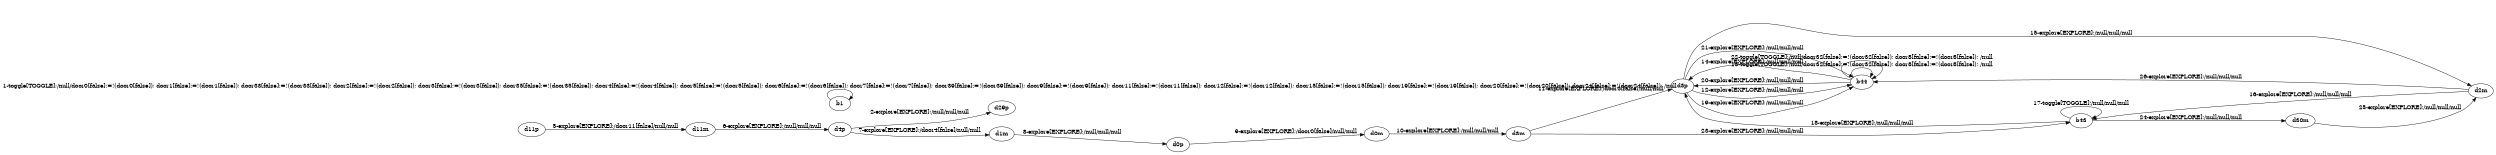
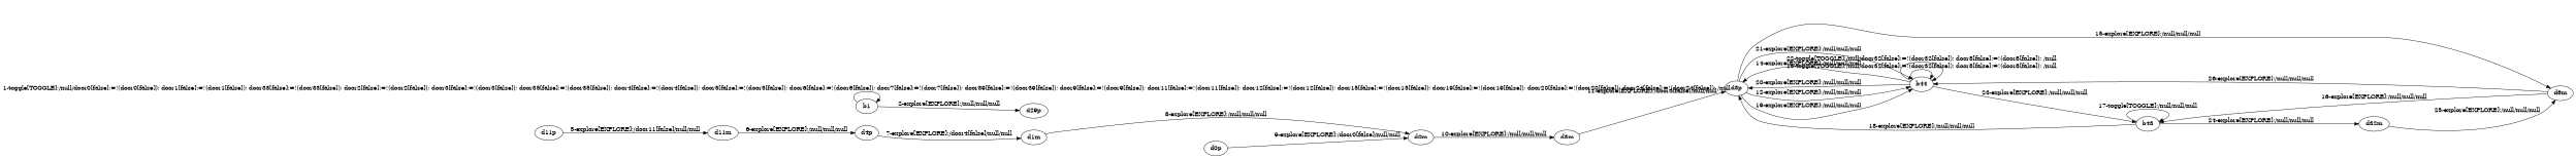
  digraph {
    rankdir=LR
    b1
    n2 [label=d29p]
    d11p
    d11m
    d4p
    n6 [label=d1m]
    d0p
    d0m
    d3m
    d3p
    b44
-   d6m [label=d2m]
+   d6m
    b43
-   d32m [label=d30m]
+   d32m
    b1 -> b1 [label="1-toggle[TOGGLE];/null/door0[false]:=!(door0[false]); door1[false]:=!(door1[false]); door33[false]:=!(door33[false]); door2[false]:=!(door2[false]); door3[false]:=!(door3[false]); door35[false]:=!(door35[false]); door4[false]:=!(door4[false]); door5[false]:=!(door5[false]); door6[false]:=!(door6[false]); door7[false]:=!(door7[false]); door39[false]:=!(door39[false]); door9[false]:=!(door9[false]); door11[false]:=!(door11[false]); door12[false]:=!(door12[false]); door15[false]:=!(door15[false]); door19[false]:=!(door19[false]); door20[false]:=!(door20[false]); door24[false]:=!(door24[false]); /null"]
-   d4p -> n2 [label="2-explore[EXPLORE];/null/null/null"]
+   b1 -> n2 [label="2-explore[EXPLORE];/null/null/null"]
    d11p -> d11m [label="5-explore[EXPLORE];/door11[false]/null/null"]
    d11m -> d4p [label="6-explore[EXPLORE];/null/null/null"]
    d4p -> n6 [label="7-explore[EXPLORE];/door4[false]/null/null"]
-   n6 -> d0p [label="8-explore[EXPLORE];/null/null/null"]
+   n6 -> d0m [label="8-explore[EXPLORE];/null/null/null"]
    d0p -> d0m [label="9-explore[EXPLORE];/door0[false]/null/null"]
    d0m -> d3m [label="10-explore[EXPLORE];/null/null/null"]
    d3m -> d3p [label="11-explore[EXPLORE];/door3[false]/null/null"]
    d3p -> b44 [label="12-explore[EXPLORE];/null/null/null"]
    d3p -> b44 [label="19-explore[EXPLORE];/null/null/null"]
    d3p -> b44 [label="21-explore[EXPLORE];/null/null/null"]
    d3p -> d6m [label="15-explore[EXPLORE];/null/null/null"]
    b44 -> d3p [label="14-explore[EXPLORE];/null/null/null"]
    b44 -> d3p [label="20-explore[EXPLORE];/null/null/null"]
    b44 -> b44 [label="13-toggle[TOGGLE];/null/door32[false]:=!(door32[false]); door8[false]:=!(door8[false]); /null"]
    b44 -> b44 [label="22-toggle[TOGGLE];/null/door32[false]:=!(door32[false]); door8[false]:=!(door8[false]); /null"]
-   d3m -> b43 [label="23-explore[EXPLORE];/null/null/null"]
+   b44 -> b43 [label="23-explore[EXPLORE];/null/null/null"]
    d6m -> b44 [label="26-explore[EXPLORE];/null/null/null"]
    d6m -> b43 [label="16-explore[EXPLORE];/null/null/null"]
    b43 -> d3p [label="18-explore[EXPLORE];/null/null/null"]
    b43 -> b43 [label="17-toggle[TOGGLE];/null/null/null"]
    b43 -> d32m [label="24-explore[EXPLORE];/null/null/null"]
    d32m -> d6m [label="25-explore[EXPLORE];/null/null/null"]
  }
